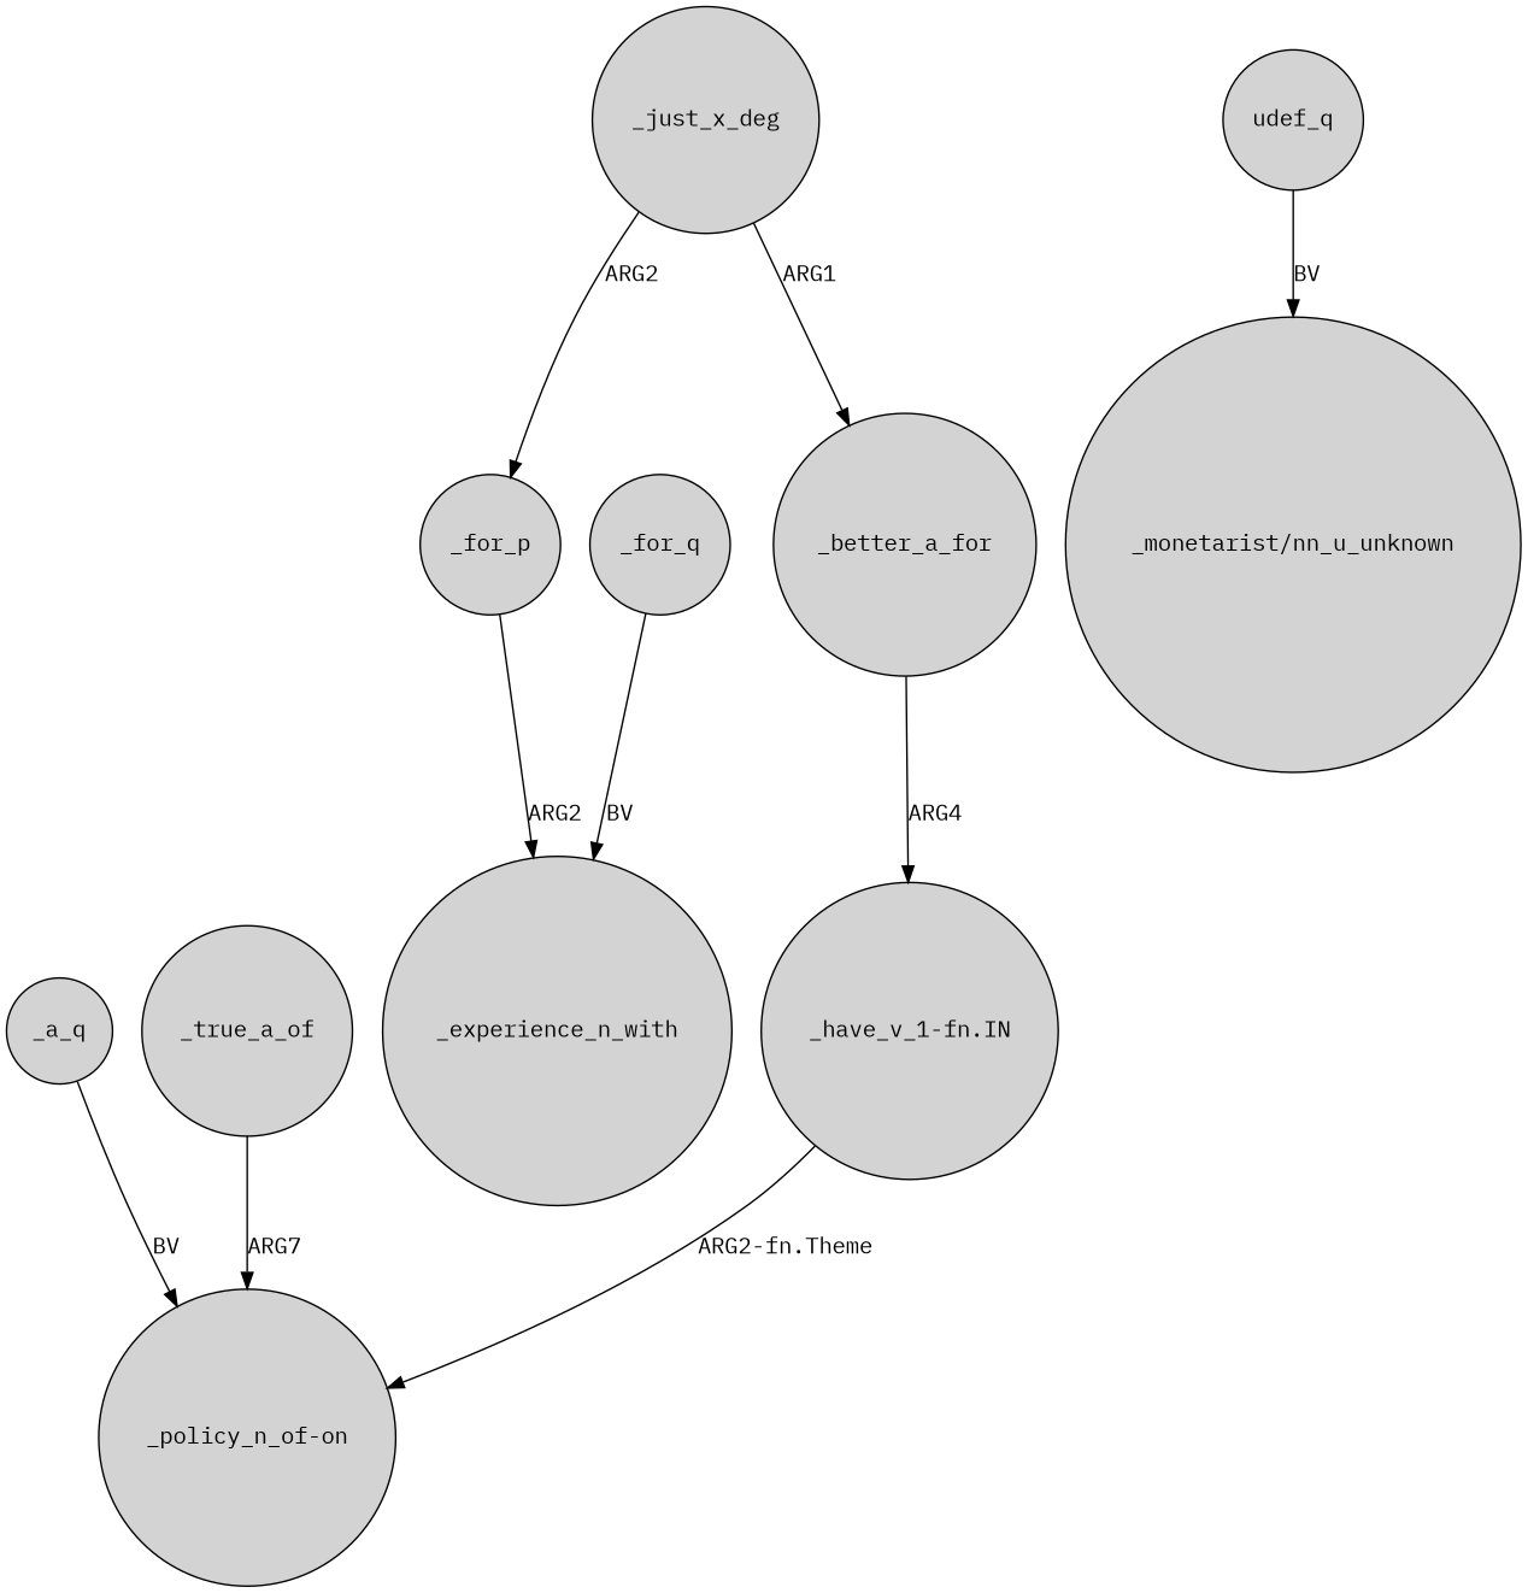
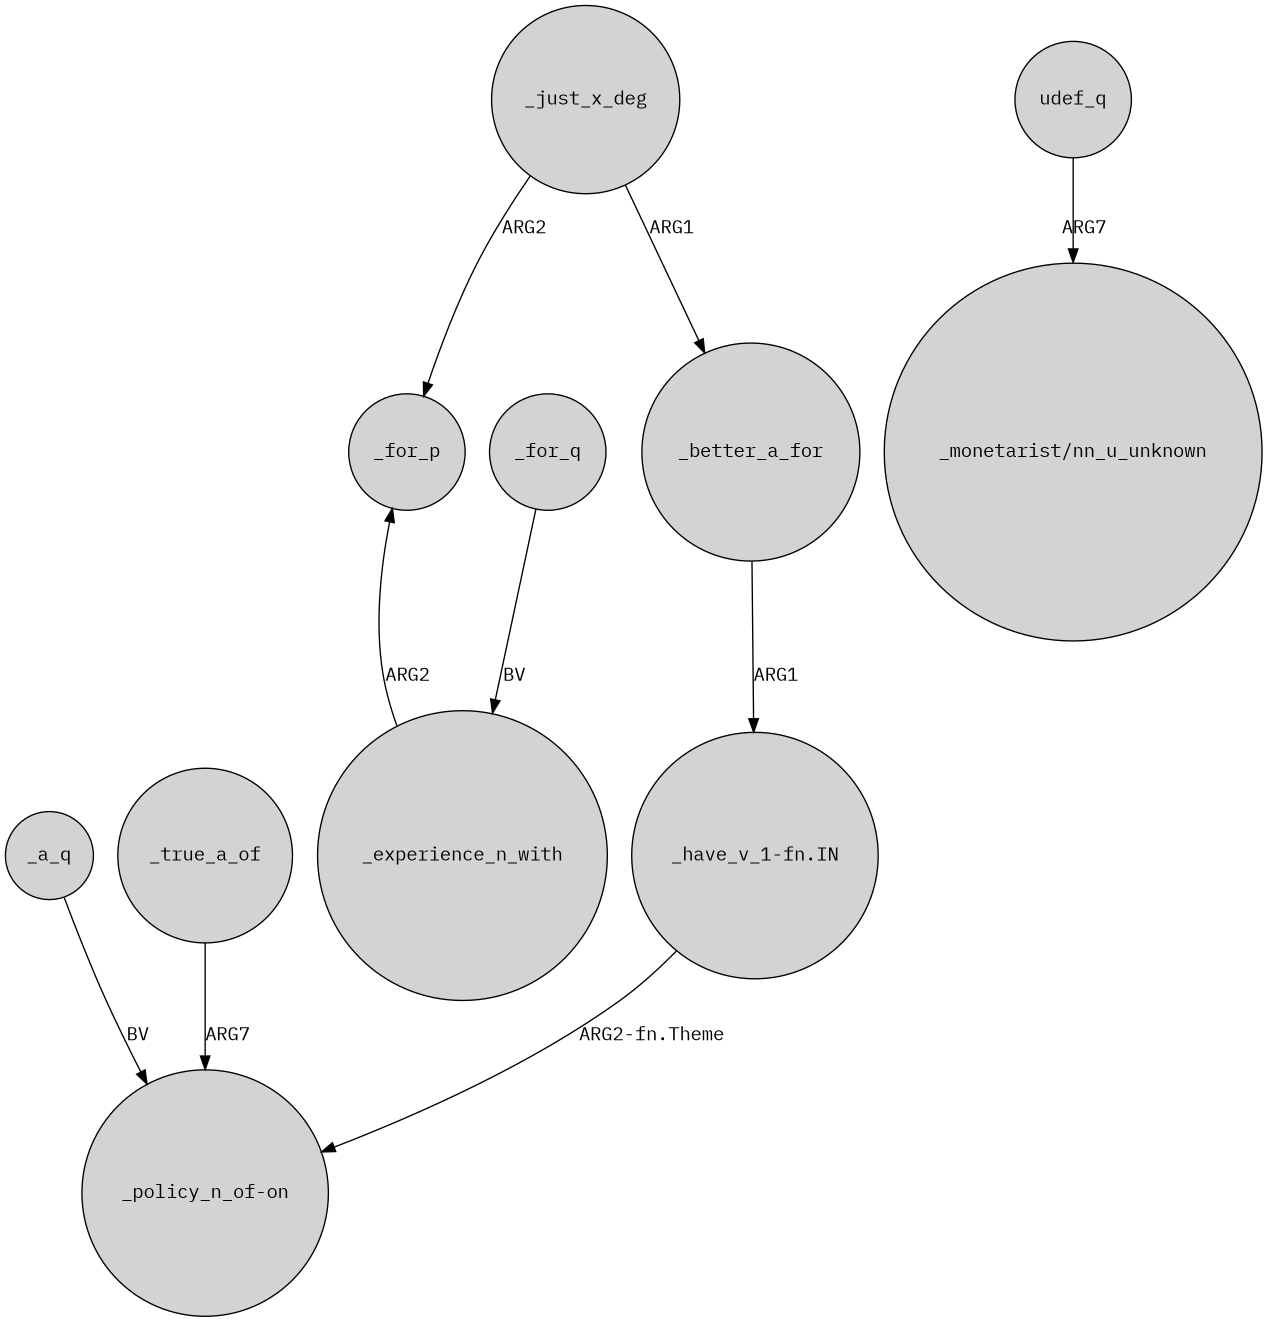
  digraph {
    fontname="IBM Plex Mono"
    node [fontname="IBM Plex Mono" shape=circle style=filled]
    edge [fontname="IBM Plex Mono"]
    _a_q
    "_policy_n_of-on"
    _true_a_of
    "_have_v_1-fn.IN"
    udef_q
    "_monetarist/nn_u_unknown"
    _for_p
    _experience_n_with
    _better_a_for
    _just_x_deg
    n11 [label=_for_q]
    _a_q -> "_policy_n_of-on" [label=BV]
    _true_a_of -> "_policy_n_of-on" [label=ARG7]
    "_have_v_1-fn.IN" -> "_policy_n_of-on" [label="ARG2-fn.Theme"]
-   udef_q -> "_monetarist/nn_u_unknown" [label=BV]
-   _for_p -> _experience_n_with [label=ARG2]
-   _better_a_for -> "_have_v_1-fn.IN" [label=ARG4]
+   udef_q -> "_monetarist/nn_u_unknown" [label=ARG7]
+   _experience_n_with -> _for_p [label=ARG2]
+   _better_a_for -> "_have_v_1-fn.IN" [label=ARG1]
    _just_x_deg -> _for_p [label=ARG2]
    _just_x_deg -> _better_a_for [label=ARG1]
    n11 -> _experience_n_with [label=BV]
  }
